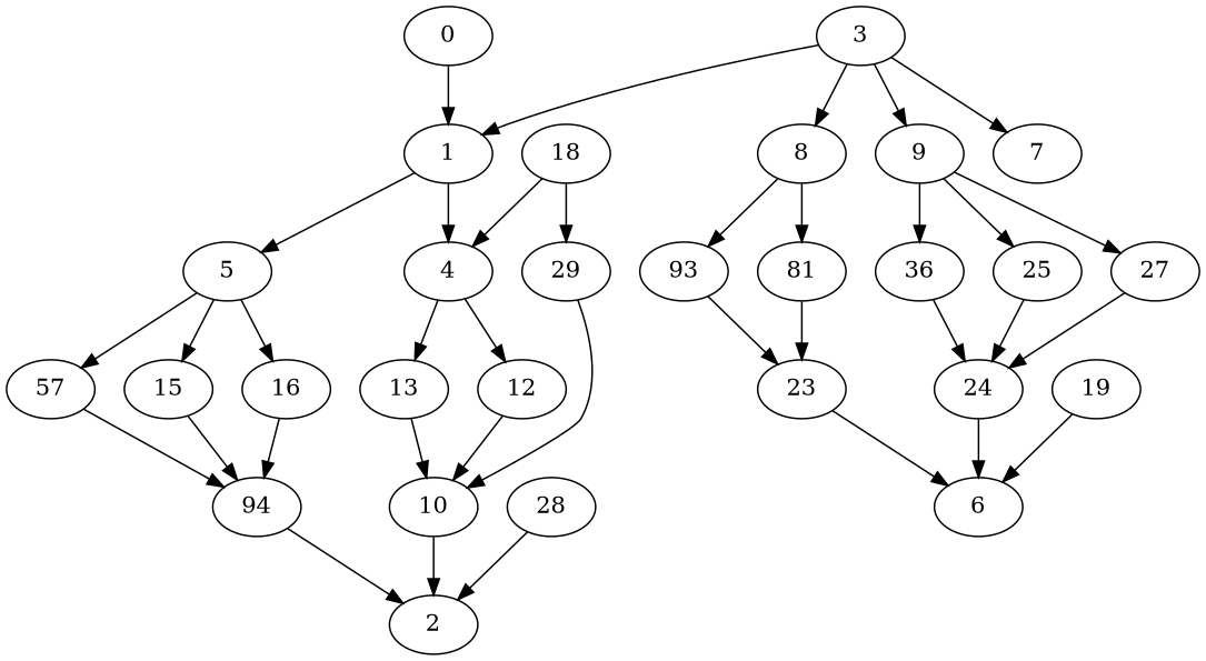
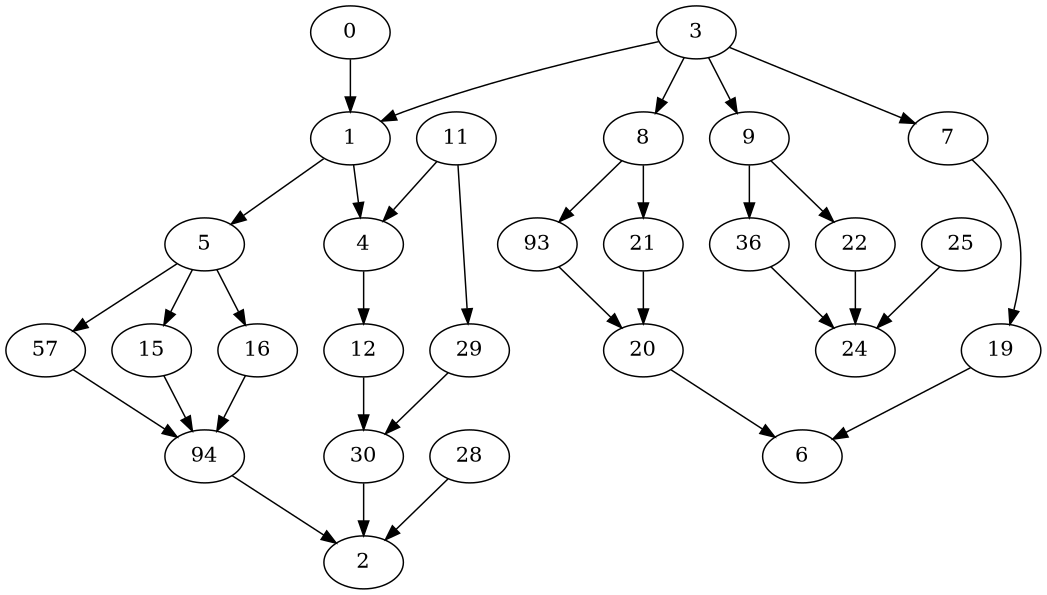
  digraph {
    node [Weight=2]
    edge [Weight=16]
    0 [Weight=5]
    1
    5 [Weight=9]
    4 [Weight=8]
    3 [Weight=9]
    8 [Weight=9]
    9 [Weight=10]
    7 [Weight=5]
    n9 [Weight=10 label=57]
    15 [Weight=6]
    16
-   13 [Weight=3]
    12 [Weight=7]
    n14 [Weight=7 label=93]
-   21 [Weight=6 label=81]
+   21 [Weight=6]
    n16 [Weight=7 label=36]
    25
-   27 [Weight=7]
+   27 [Weight=7 label=22]
    19 [Weight=10]
-   20 [Weight=9 label=23]
+   20 [Weight=9]
    24
    6 [Weight=6]
    n23 [Weight=4 label=94]
    2 [Weight=8]
-   10
-   11 [Weight=9 label=18]
+   10 [label=30]
+   11 [Weight=9]
    29 [Weight=4]
    28 [Weight=3]
    0 -> 1
    1 -> 5 [Weight=56]
    1 -> 4 [Weight=40]
    5 -> n9
    5 -> 15 [Weight=40]
    5 -> 16 [Weight=32]
-   4 -> 13 [Weight=24]
    4 -> 12 [Weight=80]
    3 -> 1 [Weight=48]
    3 -> 8 [Weight=40]
    3 -> 9 [Weight=48]
    3 -> 7 [Weight=56]
    8 -> n14 [Weight=24]
    8 -> 21 [Weight=56]
    9 -> n16 [Weight=32]
-   9 -> 25
    9 -> 27
+   7 -> 19 [Weight=40]
    n9 -> n23 [Weight=80]
    15 -> n23 [Weight=72]
    16 -> n23 [Weight=48]
-   13 -> 10 [Weight=72]
    12 -> 10 [Weight=48]
    n14 -> 20 [Weight=80]
    21 -> 20 [Weight=64]
    n16 -> 24 [Weight=72]
    25 -> 24 [Weight=64]
    27 -> 24 [Weight=24]
    19 -> 6
    20 -> 6 [Weight=56]
-   24 -> 6 [Weight=64]
    n23 -> 2 [Weight=72]
    10 -> 2
    11 -> 4 [Weight=64]
    11 -> 29 [Weight=32]
    29 -> 10 [Weight=24]
    28 -> 2 [Weight=40]
  }
